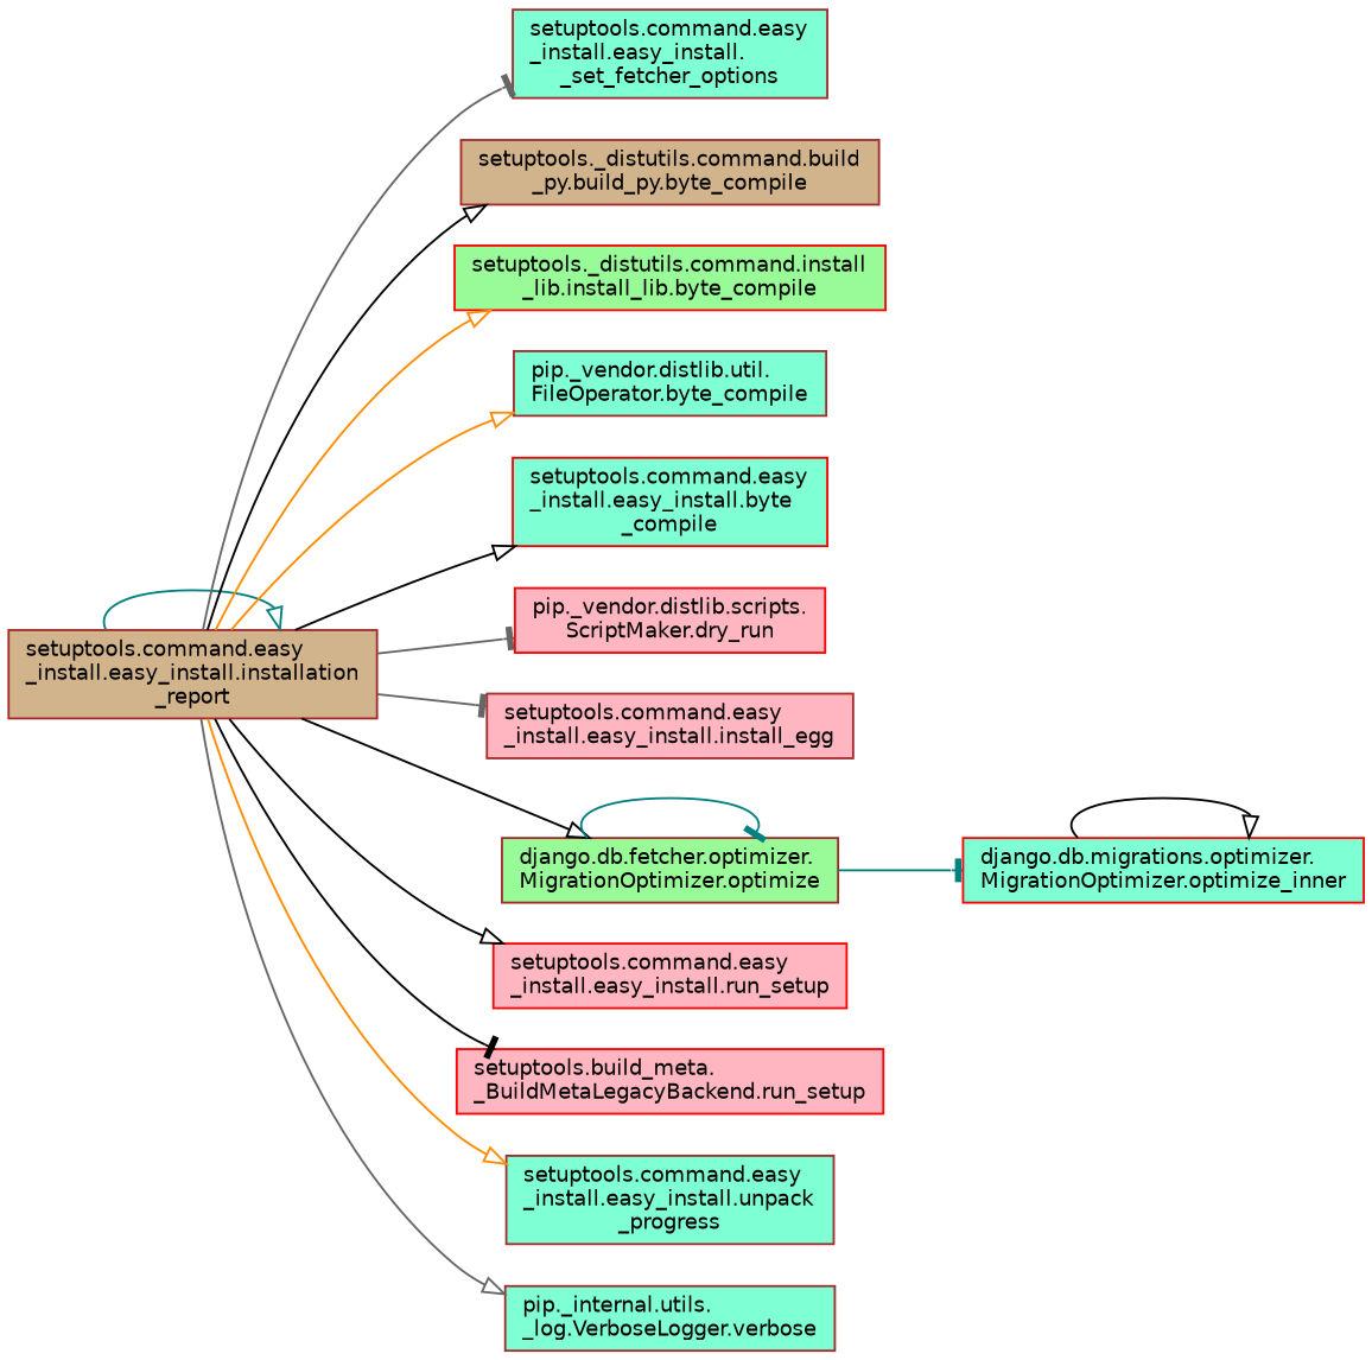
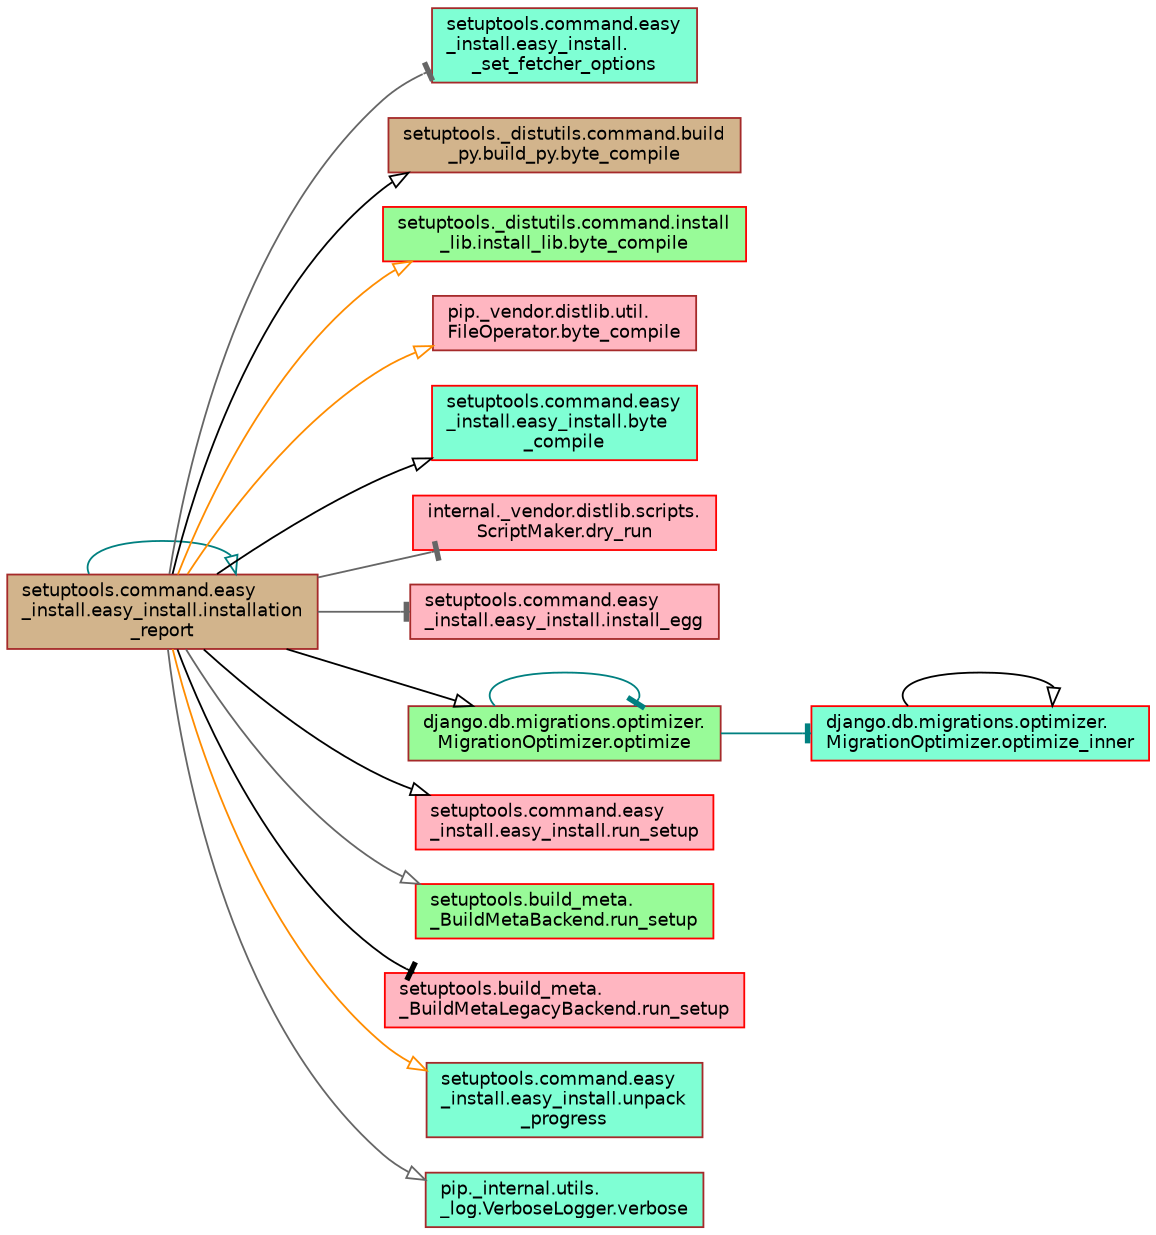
  digraph {
    rankdir=LR
    node [color=brown fillcolor=aquamarine fontname=Helvetica fontsize=10 shape=record style=filled]
    edge [arrowhead=onormal color=black fontname=Helvetica fontsize=10 labelfontname=Helvetica labelfontsize=10 style=solid]
    n1 [fillcolor=tan fontcolor=black height=0.2 label="setuptools.command.easy\l_install.easy_install.installation\l_report" width=0.4]
    n2 [height=0.2 label="setuptools.command.easy\l_install.easy_install.\l_set_fetcher_options" width=0.4]
    n3 [fillcolor=tan height=0.2 label="setuptools._distutils.command.build\l_py.build_py.byte_compile" width=0.4]
    n4 [color=red fillcolor=palegreen height=0.2 label="setuptools._distutils.command.install\l_lib.install_lib.byte_compile" width=0.4]
-   n5 [height=0.2 label="pip._vendor.distlib.util.\lFileOperator.byte_compile" width=0.4]
+   n5 [fillcolor=lightpink height=0.2 label="pip._vendor.distlib.util.\lFileOperator.byte_compile" width=0.4]
    n6 [color=red height=0.2 label="setuptools.command.easy\l_install.easy_install.byte\l_compile" width=0.4]
-   n7 [color=red fillcolor=lightpink height=0.2 label="pip._vendor.distlib.scripts.\lScriptMaker.dry_run" width=0.4]
+   n7 [color=red fillcolor=lightpink height=0.2 label="internal._vendor.distlib.scripts.\lScriptMaker.dry_run" width=0.4]
    n8 [fillcolor=lightpink height=0.2 label="setuptools.command.easy\l_install.easy_install.install_egg" width=0.4]
-   n9 [fillcolor=palegreen height=0.2 label="django.db.fetcher.optimizer.\lMigrationOptimizer.optimize" width=0.4]
+   n9 [fillcolor=palegreen height=0.2 label="django.db.migrations.optimizer.\lMigrationOptimizer.optimize" width=0.4]
    n10 [color=red fillcolor=lightpink height=0.2 label="setuptools.command.easy\l_install.easy_install.run_setup" width=0.4]
+   n11 [color=red fillcolor=palegreen height=0.2 label="setuptools.build_meta.\l_BuildMetaBackend.run_setup" width=0.4]
    n12 [color=red fillcolor=lightpink height=0.2 label="setuptools.build_meta.\l_BuildMetaLegacyBackend.run_setup" width=0.4]
    n13 [height=0.2 label="setuptools.command.easy\l_install.easy_install.unpack\l_progress" width=0.4]
    n14 [height=0.2 label="pip._internal.utils.\l_log.VerboseLogger.verbose" width=0.4]
    n15 [color=red height=0.2 label="django.db.migrations.optimizer.\lMigrationOptimizer.optimize_inner" width=0.4]
    n1 -> n1 [color=teal]
    n1 -> n2 [arrowhead=tee color=gray40]
    n1 -> n3
    n1 -> n4 [color=darkorange]
    n1 -> n5 [color=darkorange]
    n1 -> n6
    n1 -> n7 [arrowhead=tee color=gray40]
    n1 -> n8 [arrowhead=tee color=gray40]
    n1 -> n9
    n1 -> n10
+   n1 -> n11 [color=gray40]
    n1 -> n12 [arrowhead=tee]
    n1 -> n13 [color=darkorange]
    n1 -> n14 [color=gray40]
    n9 -> n9 [arrowhead=tee color=teal]
    n9 -> n15 [arrowhead=tee color=teal]
    n15 -> n15
  }
